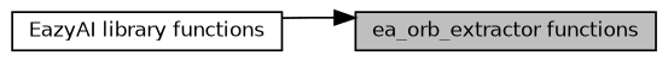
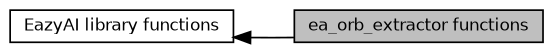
  digraph {
    rankdir=LR
    node [color=black fontname=Helvetica fontsize=10 shape=box]
    n1 [height=0.2 label="EazyAI library functions" width=0.4]
    n2 [fillcolor=grey75 fontcolor=black height=0.2 label="ea_orb_extractor functions" style=filled width=0.4]
-   n2 -> n1 [dir=back fontname=Helvetica fontsize=10 labelfontname=Helvetica labelfontsize=10 shape=plaintext style=solid]
+   n1 -> n2 [dir=back fontname=Helvetica fontsize=10 labelfontname=Helvetica labelfontsize=10 shape=plaintext style=solid]
  }
